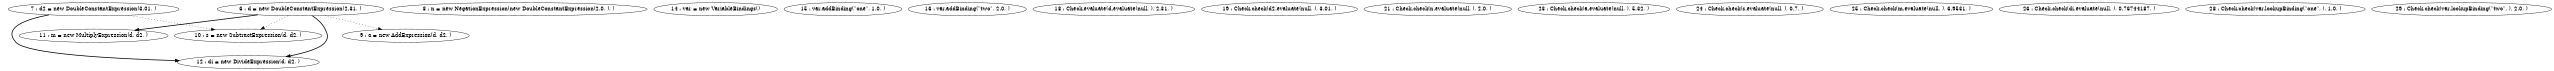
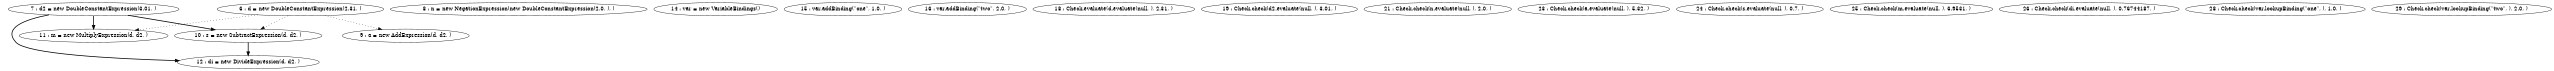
  digraph {
    edge [style=dotted]
    "6 : d = new DoubleConstantExpression(2.31, )"
    "10 : s = new SubtractExpression(d, d2, )"
    "9 : a = new AddExpression(d, d2, )"
    "11 : m = new MultiplyExpression(d, d2, )"
    "12 : di = new DivideExpression(d, d2, )"
    "7 : d2 = new DoubleConstantExpression(3.01, )"
    "8 : n = new NegationExpression(new DoubleConstantExpression(2.0, ), )"
    "14 : var = new VariableBindings()"
    "15 : var.addBinding(\"one\", 1.0, )"
    "16 : var.addBinding(\"two\", 2.0, )"
    n11 [label="18 : Check.evaluate(d.evaluate(null, ), 2.31, )"]
    "19 : Check.check(d2.evaluate(null, ), 3.01, )"
    "21 : Check.check(n.evaluate(null, ), 2.0, )"
    "23 : Check.check(a.evaluate(null, ), 5.32, )"
    "24 : Check.check(s.evaluate(null, ), 0.7, )"
    "25 : Check.check(m.evaluate(null, ), 6.9531, )"
    "26 : Check.check(di.evaluate(null, ), 0.76744187, )"
    "28 : Check.check(var.lookupBinding(\"one\", ), 1.0, )"
    "29 : Check.check(var.lookupBinding(\"two\", ), 2.0, )"
    "6 : d = new DoubleConstantExpression(2.31, )" -> "10 : s = new SubtractExpression(d, d2, )"
    "6 : d = new DoubleConstantExpression(2.31, )" -> "9 : a = new AddExpression(d, d2, )"
-   "6 : d = new DoubleConstantExpression(2.31, )" -> "11 : m = new MultiplyExpression(d, d2, )" [style=bold]
-   "6 : d = new DoubleConstantExpression(2.31, )" -> "12 : di = new DivideExpression(d, d2, )" [style=bold]
-   "7 : d2 = new DoubleConstantExpression(3.01, )" -> "10 : s = new SubtractExpression(d, d2, )"
+   "6 : d = new DoubleConstantExpression(2.31, )" -> "11 : m = new MultiplyExpression(d, d2, )"
+   "10 : s = new SubtractExpression(d, d2, )" -> "12 : di = new DivideExpression(d, d2, )" [style=bold]
+   "7 : d2 = new DoubleConstantExpression(3.01, )" -> "10 : s = new SubtractExpression(d, d2, )" [style=bold]
+   "7 : d2 = new DoubleConstantExpression(3.01, )" -> "11 : m = new MultiplyExpression(d, d2, )" [style=bold]
    "7 : d2 = new DoubleConstantExpression(3.01, )" -> "12 : di = new DivideExpression(d, d2, )" [style=bold]
  }
